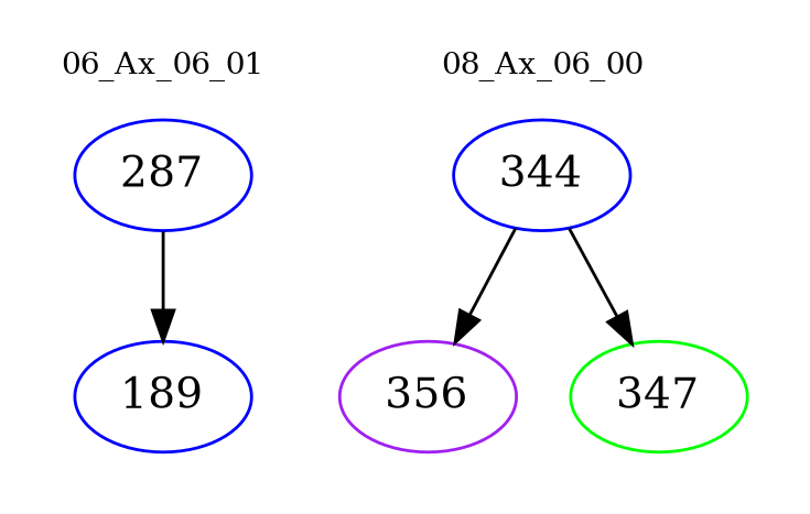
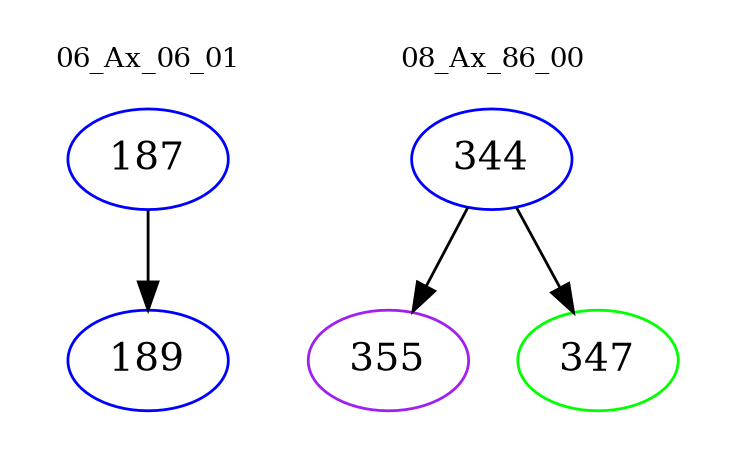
  digraph {
    node [color=blue]
    edge [color=black]
-   n1 [label=287]
+   n1 [label=187]
    n2 [label=189]
    n3 [label=344]
-   n4 [color=purple label=356]
+   n4 [color=purple label=355]
    n5 [color=green label=347]
    subgraph cluster_1 {
      color=white
      fontsize=10
      label="06_Ax_06_01"
      n1
      n2
    }
    subgraph cluster_2 {
      color=white
      fontsize=10
-     label="08_Ax_06_00"
+     label="08_Ax_86_00"
      n3
      n4
      n5
    }
    n1 -> n2
    n3 -> n4
    n3 -> n5
  }
